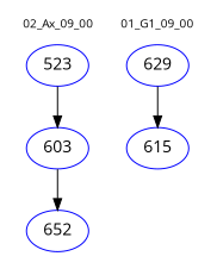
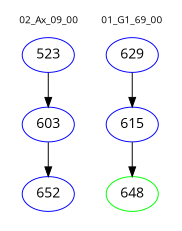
  digraph {
    fontname="Open Sans"
    node [color=blue fontname="Open Sans"]
    edge [color=black fontname="Open Sans"]
    n1 [label=523]
    n2 [label=603]
    n3 [label=652]
    n4 [label=629]
    n5 [label=615]
+   n6 [color=green label=648]
    subgraph cluster_1 {
      color=white
      fontsize=10
      label="02_Ax_09_00"
      n1
      n2
      n3
    }
    subgraph cluster_2 {
      color=white
      fontsize=10
-     label="01_G1_09_00"
+     label="01_G1_69_00"
      n4
      n5
+     n6
    }
    n1 -> n2
    n2 -> n3
    n4 -> n5
+   n5 -> n6
  }
